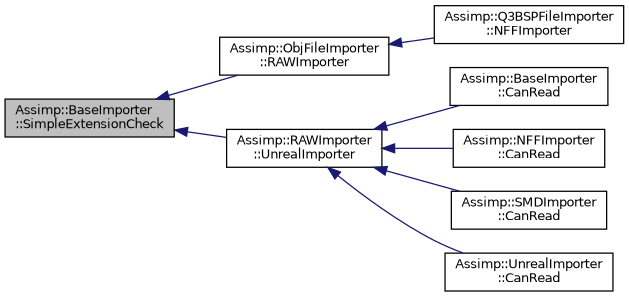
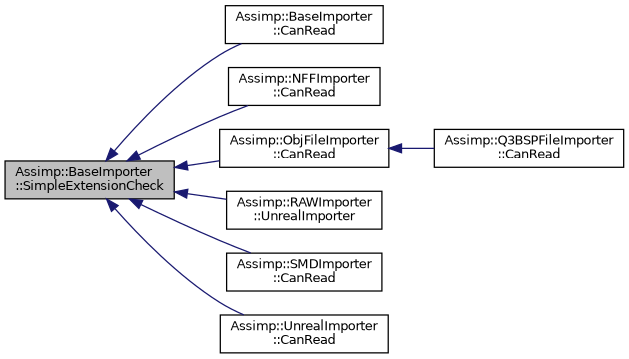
  digraph {
    rankdir=LR
    node [color=black fillcolor=white fontname=Helvetica fontsize=10 shape=record style=filled]
    edge [color=midnightblue dir=back fontname=Helvetica fontsize=10 labelfontname=Helvetica labelfontsize=10 style=solid]
    n1 [fillcolor=grey75 fontcolor=black height=0.2 label="Assimp::BaseImporter\l::SimpleExtensionCheck" width=0.4]
    n2 [height=0.2 label="Assimp::BaseImporter\l::CanRead" width=0.4]
    n3 [height=0.2 label="Assimp::NFFImporter\l::CanRead" width=0.4]
-   n4 [height=0.2 label="Assimp::ObjFileImporter\l::RAWImporter" width=0.4]
+   n4 [height=0.2 label="Assimp::ObjFileImporter\l::CanRead" width=0.4]
    n5 [height=0.2 label="Assimp::RAWImporter\l::UnrealImporter" width=0.4]
    n6 [height=0.2 label="Assimp::SMDImporter\l::CanRead" width=0.4]
    n7 [height=0.2 label="Assimp::UnrealImporter\l::CanRead" width=0.4]
-   n8 [height=0.2 label="Assimp::Q3BSPFileImporter\l::NFFImporter" width=0.4]
-   n5 -> n2
-   n5 -> n3
+   n8 [height=0.2 label="Assimp::Q3BSPFileImporter\l::CanRead" width=0.4]
+   n1 -> n2
+   n1 -> n3
    n1 -> n4
    n1 -> n5
-   n5 -> n6
-   n5 -> n7
+   n1 -> n6
+   n1 -> n7
    n4 -> n8
  }
